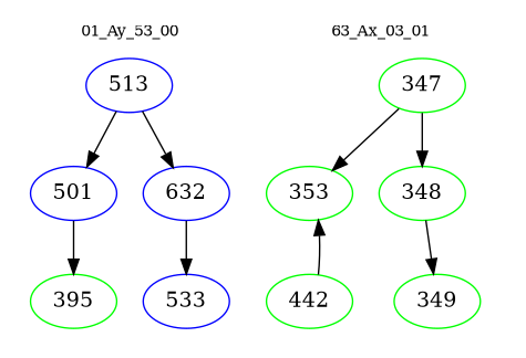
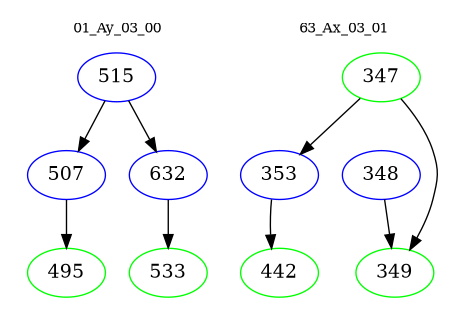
  digraph {
    node [color=blue]
    edge [color=black]
-   n1 [label=513]
-   n2 [label=501]
+   n1 [label=515]
+   n2 [label=507]
    n3 [label=632]
-   n4 [color=green label=395]
-   n5 [label=533]
+   n4 [color=green label=495]
+   n5 [color=green label=533]
    n6 [color=green label=347]
-   n7 [color=green label=353]
-   n8 [color=green label=348]
+   n7 [label=353]
+   n8 [label=348]
    n9 [color=green label=442]
    n10 [color=green label=349]
    subgraph cluster_1 {
      color=white
      fontsize=10
-     label="01_Ay_53_00"
+     label="01_Ay_03_00"
      n1
      n2
      n3
      n4
      n5
    }
    subgraph cluster_2 {
      color=white
      fontsize=10
      label="63_Ax_03_01"
      n6
      n7
      n8
      n9
      n10
    }
    n1 -> n2
    n1 -> n3
    n2 -> n4
    n3 -> n5
    n6 -> n7
-   n6 -> n8
-   n9 -> n7
+   n6 -> n10
+   n7 -> n9
    n8 -> n10
  }
